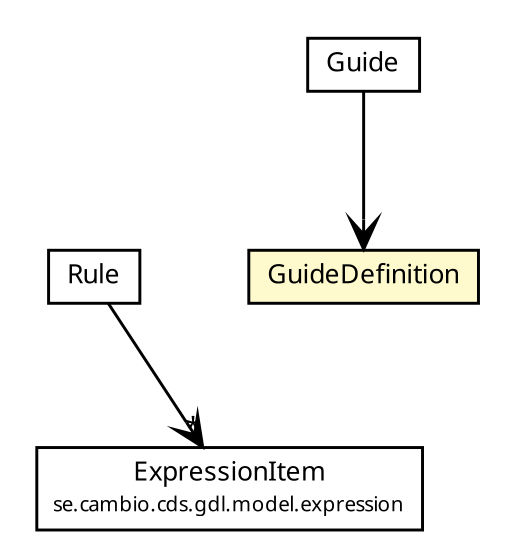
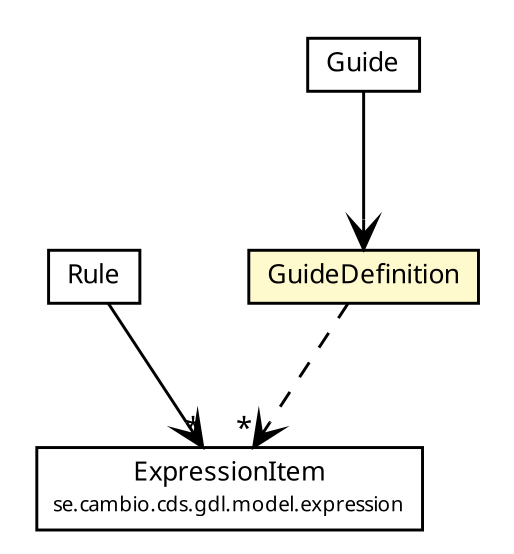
  digraph {
    nodesep=0.25
    ranksep=0.5
    node [fontcolor=black fontname="Trebuchet MS" fontsize=9.0 shape=plaintext]
    edge [arrowhead=open color=black fontcolor=black fontname="Trebuchet MS" fontsize=10.0 headlabel="*" headport=p labelfontname="Trebuchet MS" labelfontsize=10 style=solid tailport=p]
    n1 [label=<<table title="se.cambio.cds.gdl.model.Rule" border="0" cellborder="1" cellspacing="0" cellpadding="2" port="p" href="./Rule.html"> 		<tr><td><table border="0" cellspacing="0" cellpadding="1"> <tr><td align="center" balign="center"><font face="Trebuchet MS"> Rule </font></td></tr> 		</table></td></tr> 		</table>>]
    n2 [label=<<table title="se.cambio.cds.gdl.model.expression.ExpressionItem" border="0" cellborder="1" cellspacing="0" cellpadding="2" port="p" href="./expression/ExpressionItem.html"> 		<tr><td><table border="0" cellspacing="0" cellpadding="1"> <tr><td align="center" balign="center"><font face="Trebuchet MS"> ExpressionItem </font></td></tr> <tr><td align="center" balign="center"><font face="Trebuchet MS" point-size="7.0"> se.cambio.cds.gdl.model.expression </font></td></tr> 		</table></td></tr> 		</table>>]
    n3 [label=<<table title="se.cambio.cds.gdl.model.GuideDefinition" border="0" cellborder="1" cellspacing="0" cellpadding="2" port="p" bgcolor="lemonChiffon" href="./GuideDefinition.html"> 		<tr><td><table border="0" cellspacing="0" cellpadding="1"> <tr><td align="center" balign="center"><font face="Trebuchet MS"> GuideDefinition </font></td></tr> 		</table></td></tr> 		</table>>]
    n4 [label=<<table title="se.cambio.cds.gdl.model.Guide" border="0" cellborder="1" cellspacing="0" cellpadding="2" port="p" href="./Guide.html"> 		<tr><td><table border="0" cellspacing="0" cellpadding="1"> <tr><td align="center" balign="center"><font face="Trebuchet MS"> Guide </font></td></tr> 		</table></td></tr> 		</table>>]
    n1 -> n2
+   n3 -> n2 [style=dashed]
    n4 -> n3 [headlabel=""]
  }
